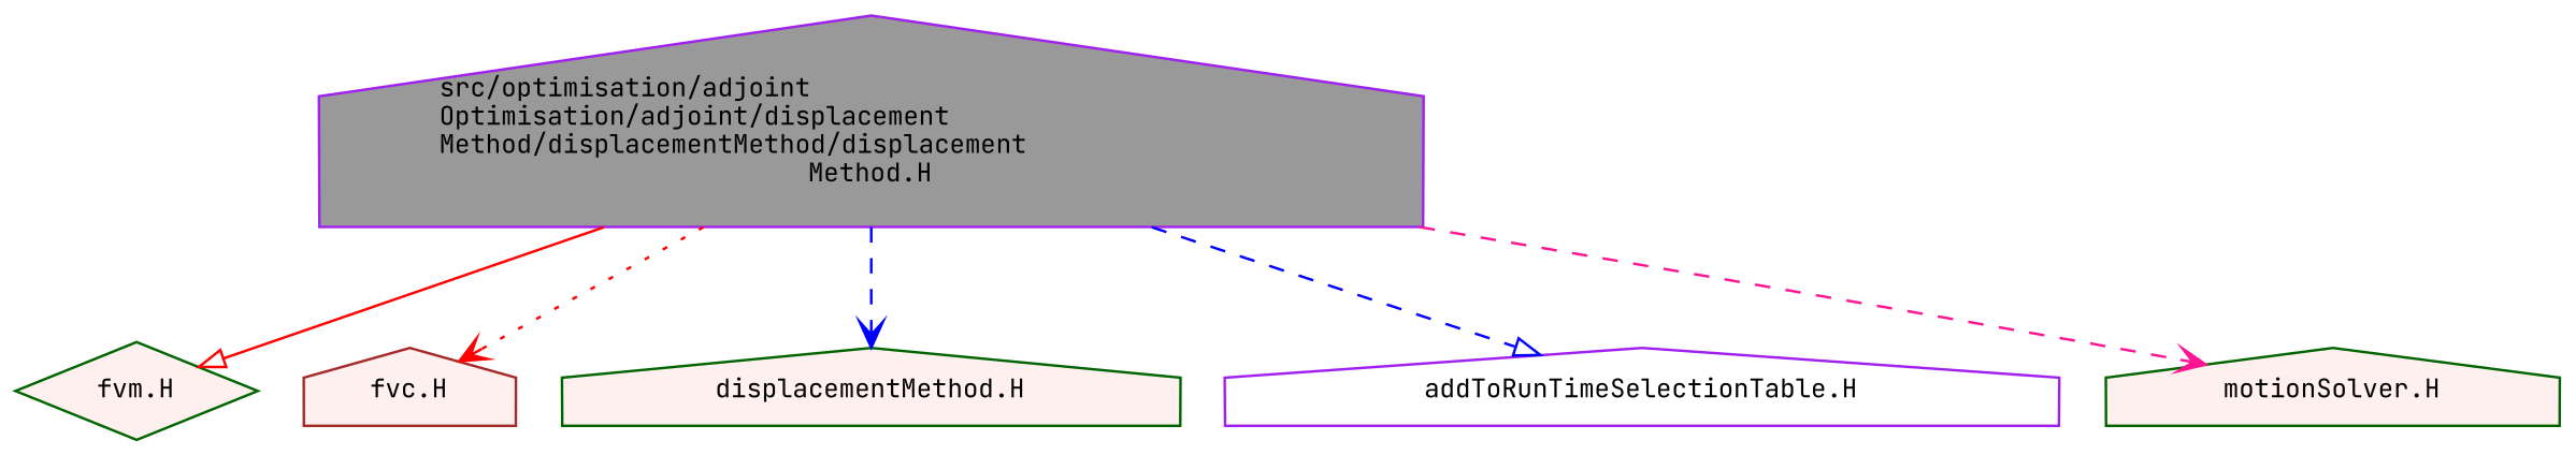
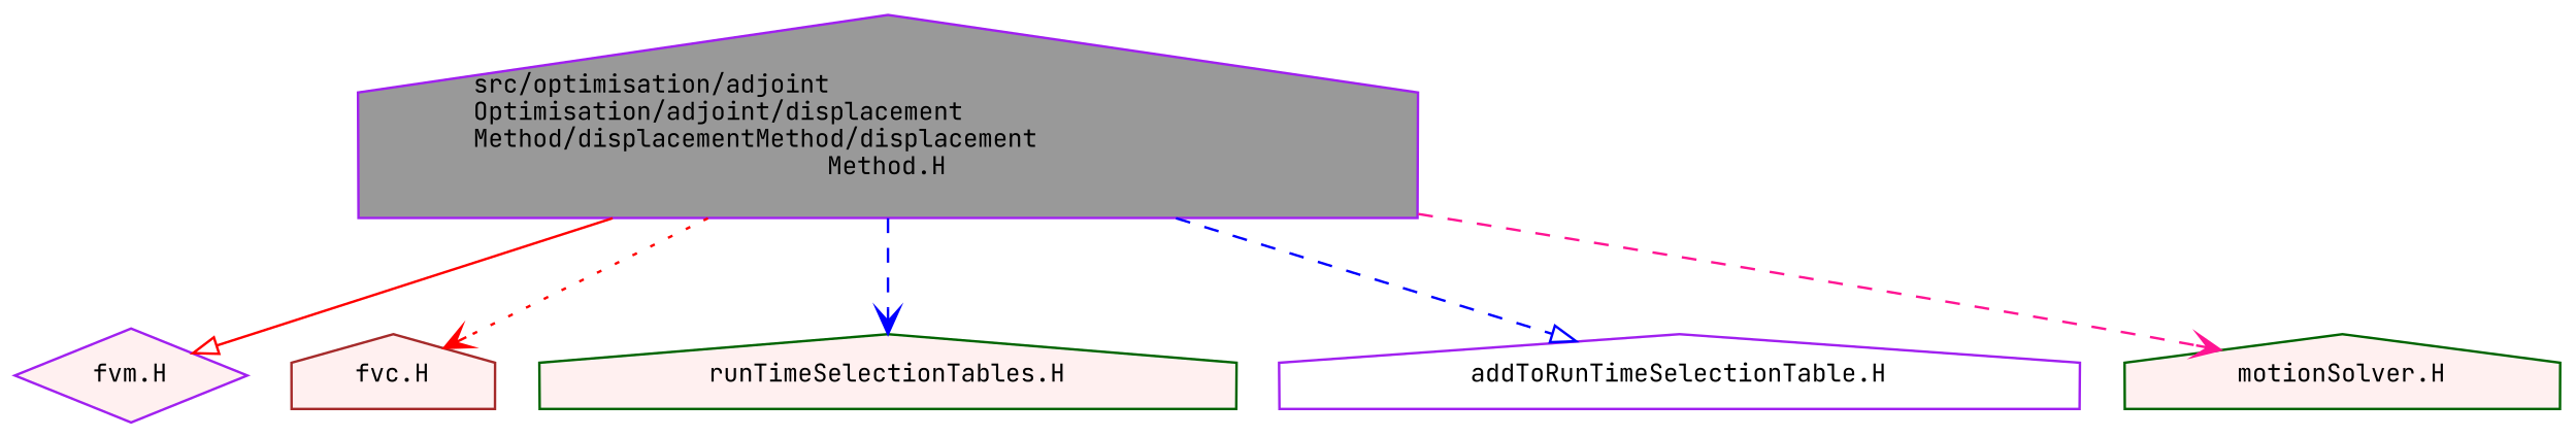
  digraph {
    fontname="JetBrains Mono"
    node [color=purple fillcolor="#FFF0F0" fontname="JetBrains Mono" fontsize=10 shape=house style=filled]
    edge [arrowhead=vee color=red fontname="JetBrains Mono" fontsize=10 labelfontname=Helvetica labelfontsize=10 style=dashed]
    n1 [fillcolor=grey60 fontcolor=black height=0.2 label="src/optimisation/adjoint\lOptimisation/adjoint/displacement\lMethod/displacementMethod/displacement\lMethod.H" width=0.4]
-   n2 [color=darkgreen height=0.2 label="fvm.H" shape=diamond width=0.4]
+   n2 [height=0.2 label="fvm.H" shape=diamond width=0.4]
    n3 [color=brown height=0.2 label="fvc.H" width=0.4]
-   n4 [color=darkgreen height=0.2 label="displacementMethod.H" width=0.4]
+   n4 [color=darkgreen height=0.2 label="runTimeSelectionTables.H" width=0.4]
    n5 [fillcolor=white height=0.2 label="addToRunTimeSelectionTable.H" width=0.4]
    n6 [color=darkgreen height=0.2 label="motionSolver.H" width=0.4]
    n1 -> n2 [arrowhead=onormal style=solid]
    n1 -> n3 [style=dotted]
    n1 -> n4 [color=blue]
    n1 -> n5 [arrowhead=onormal color=blue]
    n1 -> n6 [color=deeppink]
  }
